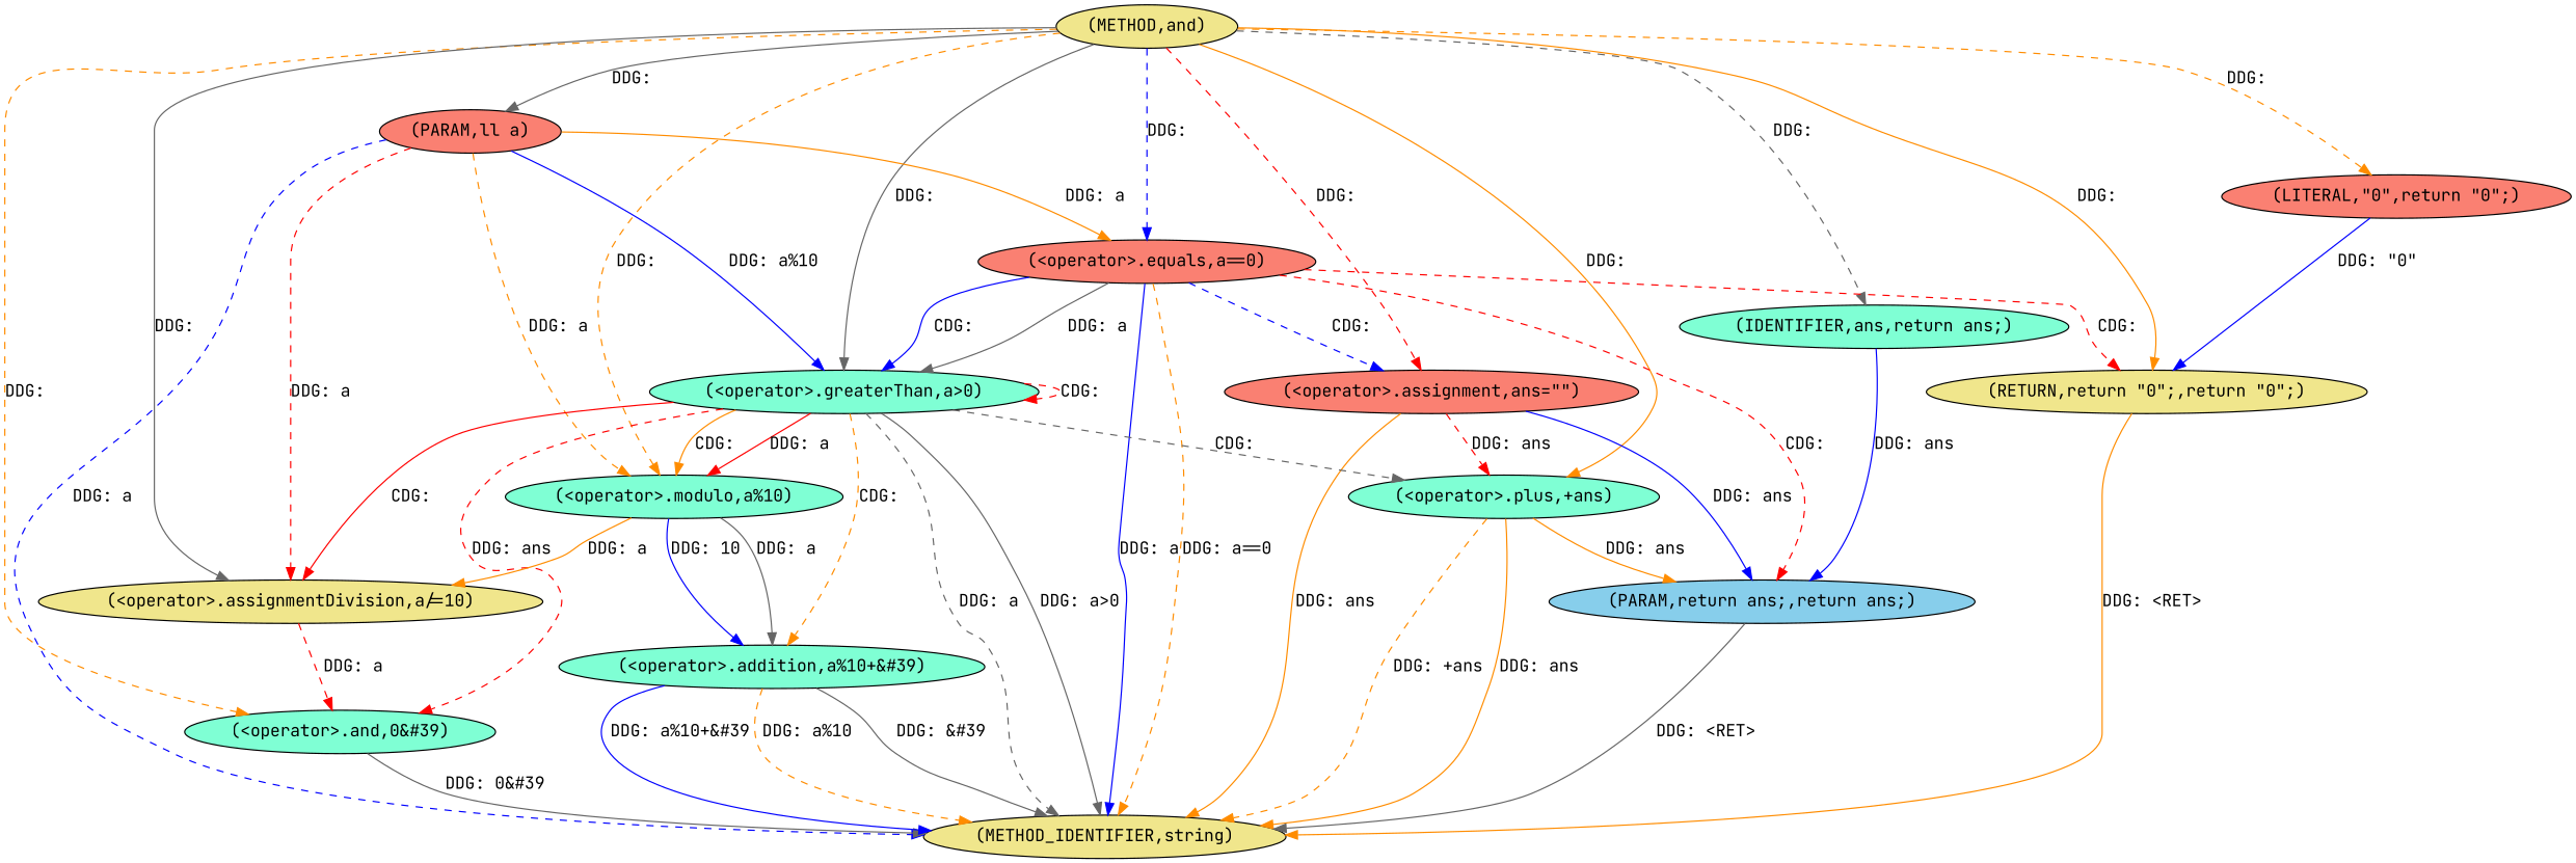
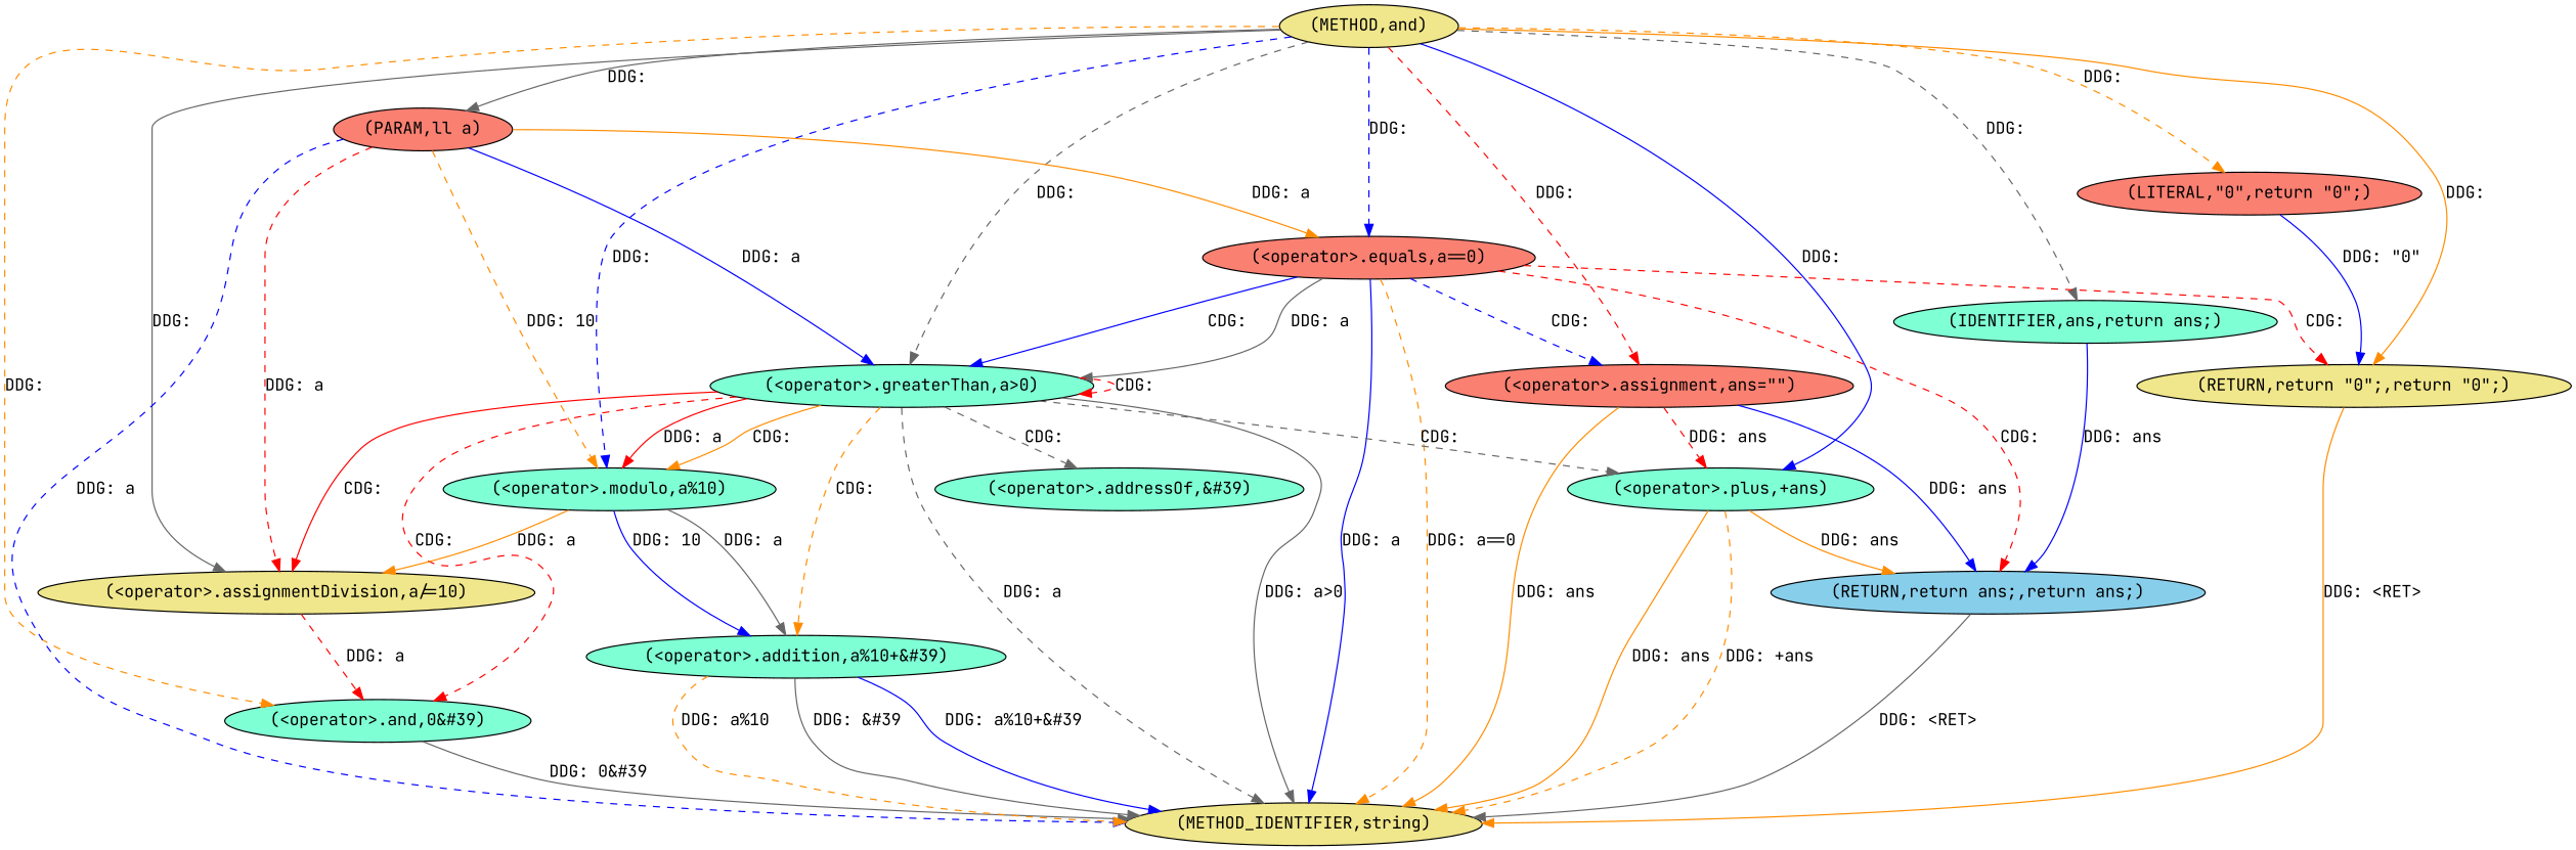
  digraph {
    fontname="JetBrains Mono"
    node [fillcolor=aquamarine fontname="JetBrains Mono" style=filled]
    edge [color=darkorange fontname="JetBrains Mono" style=solid]
    n1 [fillcolor=khaki label="(METHOD,and)"]
    n2 [fillcolor=salmon label="(PARAM,ll a)"]
    n3 [fillcolor=salmon label="(<operator>.assignment,ans=\"\")"]
    n4 [fillcolor=salmon label="(<operator>.equals,a==0)"]
    n5 [fillcolor=khaki label="(RETURN,return \"0\";,return \"0\";)"]
    n6 [label="(<operator>.greaterThan,a>0)"]
    n7 [label="(IDENTIFIER,ans,return ans;)"]
    n8 [fillcolor=salmon label="(LITERAL,\"0\",return \"0\";)"]
    n9 [label="(<operator>.and,0&#39)"]
    n10 [label="(<operator>.plus,+ans)"]
    n11 [fillcolor=khaki label="(<operator>.assignmentDivision,a/=10)"]
    n12 [label="(<operator>.modulo,a%10)"]
    n13 [fillcolor=khaki label="(METHOD_IDENTIFIER,string)"]
-   n14 [fillcolor=skyblue label="(PARAM,return ans;,return ans;)"]
+   n14 [fillcolor=skyblue label="(RETURN,return ans;,return ans;)"]
    n15 [label="(<operator>.addition,a%10+&#39)"]
+   n16 [label="(<operator>.addressOf,&#39)"]
    n1 -> n2 [color=gray40 label="DDG: "]
    n1 -> n3 [color=red label="DDG: " style=dashed]
    n1 -> n4 [color=blue label="DDG: " style=dashed]
    n1 -> n5 [label="DDG: "]
-   n1 -> n6 [color=gray40 label="DDG: "]
+   n1 -> n6 [color=gray40 label="DDG: " style=dashed]
    n1 -> n7 [color=gray40 label="DDG: " style=dashed]
    n1 -> n8 [label="DDG: " style=dashed]
    n1 -> n9 [label="DDG: " style=dashed]
-   n1 -> n10 [label="DDG: "]
+   n1 -> n10 [color=blue label="DDG: "]
    n1 -> n11 [color=gray40 label="DDG: "]
-   n1 -> n12 [label="DDG: " style=dashed]
+   n1 -> n12 [color=blue label="DDG: " style=dashed]
    n2 -> n4 [label="DDG: a"]
-   n2 -> n6 [color=blue label="DDG: a%10"]
+   n2 -> n6 [color=blue label="DDG: a"]
    n2 -> n11 [color=red label="DDG: a" style=dashed]
-   n2 -> n12 [label="DDG: a" style=dashed]
+   n2 -> n12 [label="DDG: 10" style=dashed]
    n2 -> n13 [color=blue label="DDG: a" style=dashed]
    n3 -> n10 [color=red label="DDG: ans" style=dashed]
    n3 -> n13 [label="DDG: ans"]
    n3 -> n14 [color=blue label="DDG: ans"]
    n4 -> n3 [color=blue label="CDG: " style=dashed]
    n4 -> n5 [color=red label="CDG: " style=dashed]
    n4 -> n6 [color=gray40 label="DDG: a"]
    n4 -> n6 [color=blue label="CDG: "]
    n4 -> n13 [color=blue label="DDG: a"]
    n4 -> n13 [label="DDG: a==0" style=dashed]
    n4 -> n14 [color=red label="CDG: " style=dashed]
    n5 -> n13 [label="DDG: <RET>"]
    n6 -> n6 [color=red label="CDG: " style=dashed]
-   n6 -> n9 [color=red label="DDG: ans" style=dashed]
+   n6 -> n9 [color=red label="CDG: " style=dashed]
    n6 -> n10 [color=gray40 label="CDG: " style=dashed]
    n6 -> n11 [color=red label="CDG: "]
    n6 -> n12 [color=red label="DDG: a"]
    n6 -> n12 [label="CDG: "]
    n6 -> n13 [color=gray40 label="DDG: a" style=dashed]
    n6 -> n13 [color=gray40 label="DDG: a>0"]
    n6 -> n15 [label="CDG: " style=dashed]
+   n6 -> n16 [color=gray40 label="CDG: " style=dashed]
    n7 -> n14 [color=blue label="DDG: ans"]
    n8 -> n5 [color=blue label="DDG: \"0\""]
    n9 -> n13 [color=gray40 label="DDG: 0&#39"]
    n10 -> n13 [label="DDG: ans"]
    n10 -> n13 [label="DDG: +ans" style=dashed]
    n10 -> n14 [label="DDG: ans"]
    n11 -> n9 [color=red label="DDG: a" style=dashed]
    n12 -> n11 [label="DDG: a"]
    n12 -> n15 [color=gray40 label="DDG: a"]
    n12 -> n15 [color=blue label="DDG: 10"]
    n14 -> n13 [color=gray40 label="DDG: <RET>"]
    n15 -> n13 [label="DDG: a%10" style=dashed]
    n15 -> n13 [color=gray40 label="DDG: &#39"]
    n15 -> n13 [color=blue label="DDG: a%10+&#39"]
  }
